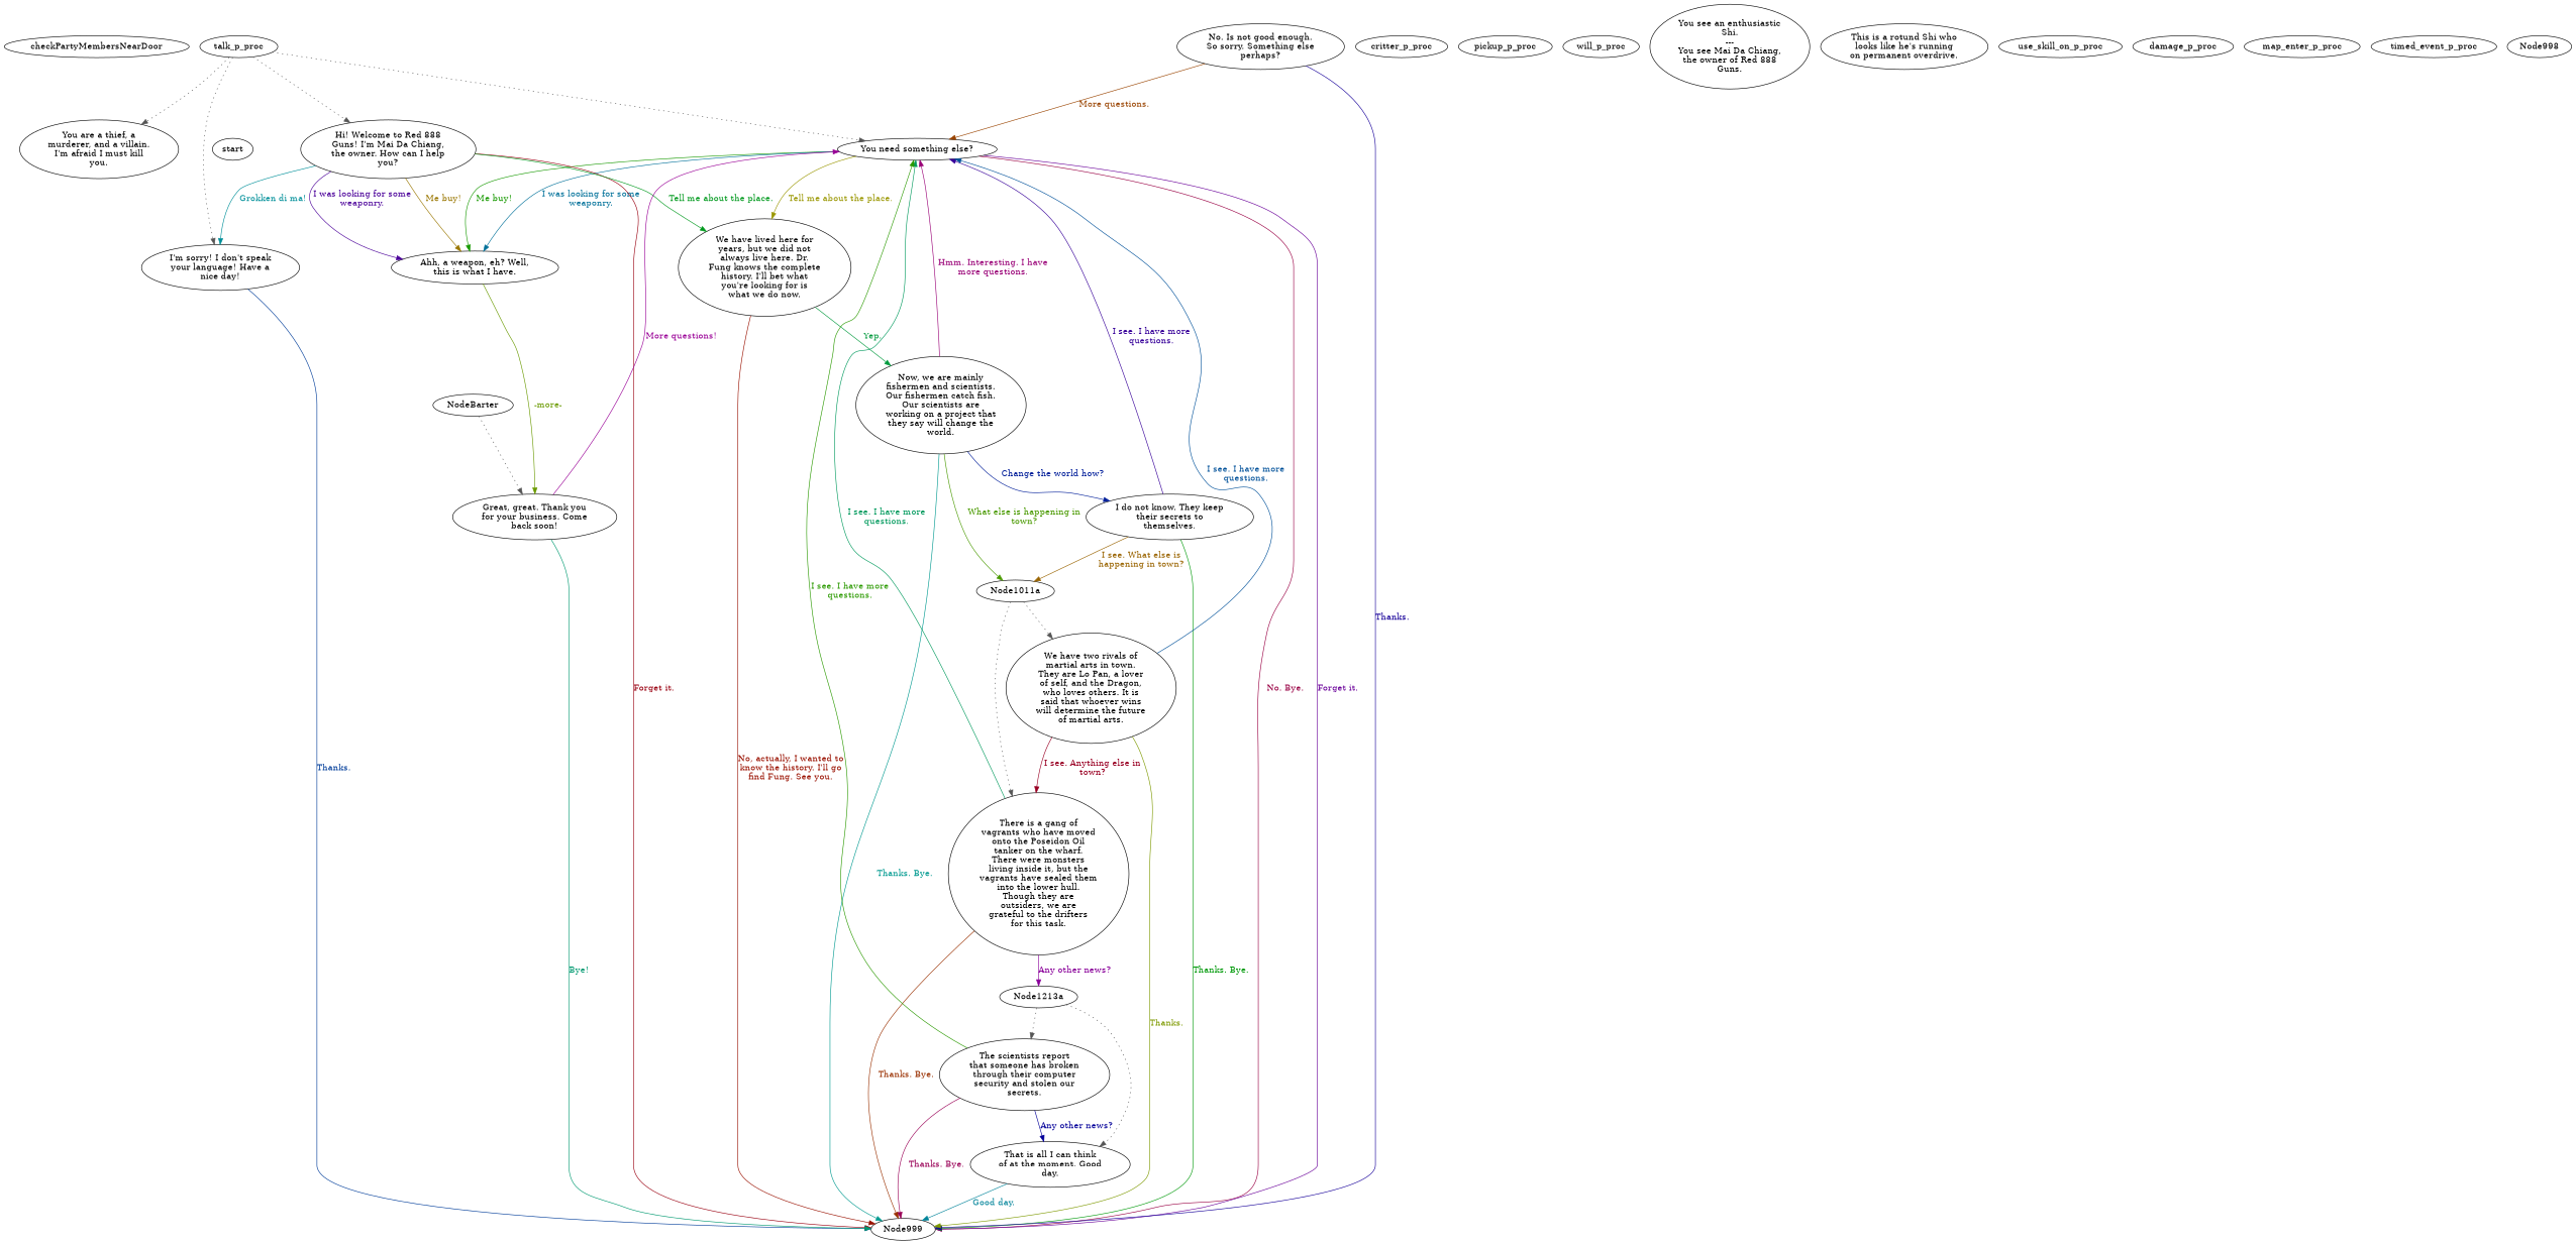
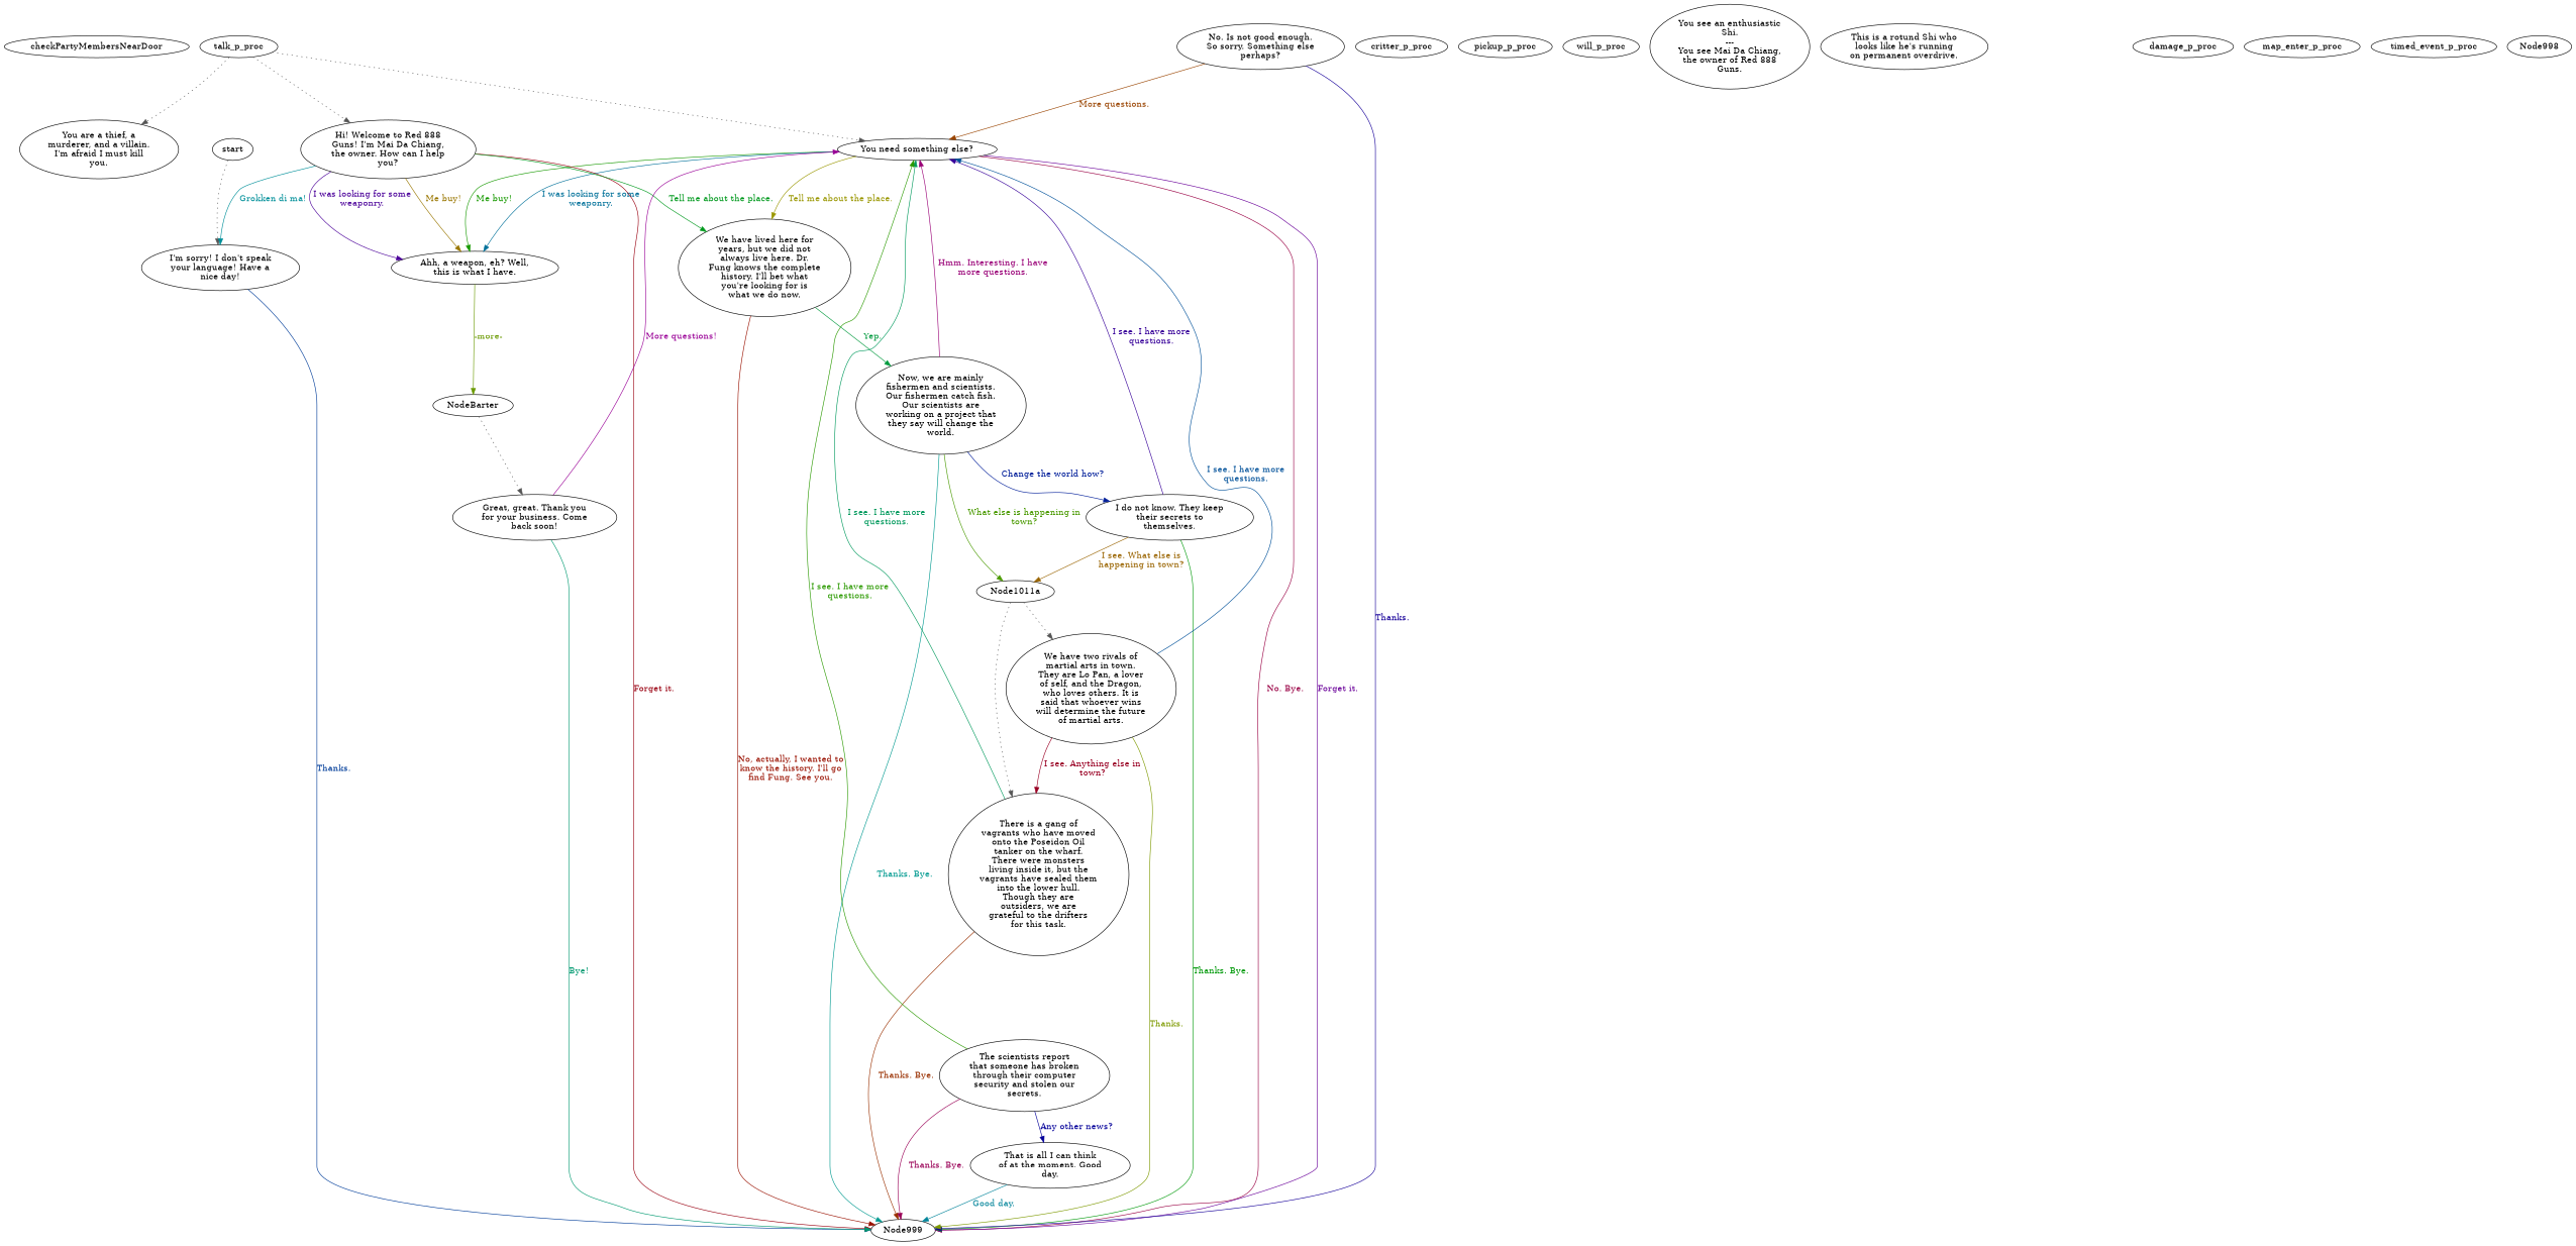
  digraph {
    node [color="#000000" fillcolor="#FFFFFF" style=filled]
    edge [color="#555555"]
    checkPartyMembersNearDoor
    start
    critter_p_proc
    pickup_p_proc
    n5 [label="You are a thief, a\nmurderer, and a villain.\nI'm afraid I must kill\nyou."]
    talk_p_proc
    n7 [label="I'm sorry! I don't speak\nyour language! Have a\nnice day!"]
    n8 [label="You need something else?"]
    n9 [label="Hi! Welcome to Red 888\nGuns! I'm Mai Da Chiang,\nthe owner. How can I help\nyou?"]
    Node999
    n11 [label="Ahh, a weapon, eh? Well,\nthis is what I have."]
    n12 [label="We have lived here for\nyears, but we did not\nalways live here. Dr.\nFung knows the complete\nhistory. I'll bet what\nyou're looking for is\nwhat we do now."]
    NodeBarter
    n14 [label="Now, we are mainly\nfishermen and scientists.\nOur fishermen catch fish.\nOur scientists are\nworking on a project that\nthey say will change the\nworld."]
    n15 [label=will_p_proc]
    n16 [label="You see an enthusiastic\nShi.\n---\nYou see Mai Da Chiang,\nthe owner of Red 888\nGuns."]
    n17 [label="This is a rotund Shi who\nlooks like he's running\non permanent overdrive."]
-   use_skill_on_p_proc
    damage_p_proc
    map_enter_p_proc
    timed_event_p_proc
    Node998
    n23 [label="Great, great. Thank you\nfor your business. Come\nback soon!"]
    n24 [label="I do not know. They keep\ntheir secrets to\nthemselves."]
    Node1011a
    n26 [label="No. Is not good enough.\nSo sorry. Something else\nperhaps?"]
    n27 [label="We have two rivals of\nmartial arts in town.\nThey are Lo Pan, a lover\nof self, and the Dragon,\nwho loves others. It is\nsaid that whoever wins\nwill determine the future\nof martial arts."]
    n28 [label="There is a gang of\nvagrants who have moved\nonto the Poseidon Oil\ntanker on the wharf.\nThere were monsters\nliving inside it, but the\nvagrants have sealed them\ninto the lower hull.\nThough they are\noutsiders, we are\ngrateful to the drifters\nfor this task."]
-   Node1213a
    n30 [label="The scientists report\nthat someone has broken\nthrough their computer\nsecurity and stolen our\nsecrets."]
    n31 [label="That is all I can think\nof at the moment. Good\nday."]
    talk_p_proc -> n5 [style=dotted]
-   talk_p_proc -> n7 [style=dotted]
+   start -> n7 [style=dotted]
    talk_p_proc -> n8 [style=dotted]
    talk_p_proc -> n9 [style=dotted]
    n7 -> Node999 [color="#003C99" fontcolor="#003C99" label="Thanks."]
    n8 -> Node999 [color="#990043" fontcolor="#990043" label="No. Bye."]
    n8 -> Node999 [color="#690099" fontcolor="#690099" label="Forget it."]
    n8 -> n11 [color="#169900" fontcolor="#169900" label="Me buy!"]
    n8 -> n11 [color="#007099" fontcolor="#007099" label="I was looking for some\nweaponry."]
    n8 -> n12 [color="#999600" fontcolor="#999600" label="Tell me about the place."]
    n9 -> n7 [color="#008F99" fontcolor="#008F99" label="Grokken di ma!"]
    n9 -> Node999 [color="#990010" fontcolor="#990010" label="Forget it."]
    n9 -> n11 [color="#997600" fontcolor="#997600" label="Me buy!"]
    n9 -> n11 [color="#4A0099" fontcolor="#4A0099" label="I was looking for some\nweaponry."]
    n9 -> n12 [color="#00991D" fontcolor="#00991D" label="Tell me about the place."]
-   n11 -> n23 [color="#699900" fontcolor="#699900" label="-more-"]
+   n11 -> NodeBarter [color="#699900" fontcolor="#699900" label="-more-"]
    n12 -> Node999 [color="#991000" fontcolor="#991000" label="No, actually, I wanted to\nknow the history. I'll go\nfind Fung. See you."]
    n12 -> n14 [color="#00993C" fontcolor="#00993C" label="Yep."]
    NodeBarter -> n23 [style=dotted]
    n14 -> n8 [color="#990076" fontcolor="#990076" label="Hmm. Interesting. I have\nmore questions."]
    n14 -> Node999 [color="#00998F" fontcolor="#00998F" label="Thanks. Bye."]
    n14 -> n24 [color="#001D99" fontcolor="#001D99" label="Change the world how?"]
    n14 -> Node1011a [color="#499900" fontcolor="#499900" label="What else is happening in\ntown?"]
    n23 -> n8 [color="#990096" fontcolor="#990096" label="More questions!"]
    n23 -> Node999 [color="#009970" fontcolor="#009970" label="Bye!"]
    n24 -> n8 [color="#360099" fontcolor="#360099" label="I see. I have more\nquestions."]
    n24 -> Node999 [color="#009909" fontcolor="#009909" label="Thanks. Bye."]
    n24 -> Node1011a [color="#996300" fontcolor="#996300" label="I see. What else is\nhappening in town?"]
    Node1011a -> n27 [style=dotted]
    Node1011a -> n28 [style=dotted]
    n26 -> n8 [color="#994300" fontcolor="#994300" label="More questions."]
    n26 -> Node999 [color="#160099" fontcolor="#160099" label="Thanks."]
    n27 -> n8 [color="#005099" fontcolor="#005099" label="I see. I have more\nquestions."]
    n27 -> Node999 [color="#7D9900" fontcolor="#7D9900" label="Thanks."]
    n27 -> n28 [color="#990023" fontcolor="#990023" label="I see. Anything else in\ntown?"]
    n28 -> n8 [color="#00995C" fontcolor="#00995C" label="I see. I have more\nquestions."]
    n28 -> Node999 [color="#992F00" fontcolor="#992F00" label="Thanks. Bye."]
-   n28 -> Node1213a [color="#890099" fontcolor="#890099" label="Any other news?"]
-   Node1213a -> n30 [style=dotted]
-   Node1213a -> n31 [style=dotted]
    n30 -> n8 [color="#2A9900" fontcolor="#2A9900" label="I see. I have more\nquestions."]
    n30 -> Node999 [color="#990056" fontcolor="#990056" label="Thanks. Bye."]
    n30 -> n31 [color="#030099" fontcolor="#030099" label="Any other news?"]
    n31 -> Node999 [color="#008399" fontcolor="#008399" label="Good day."]
  }
